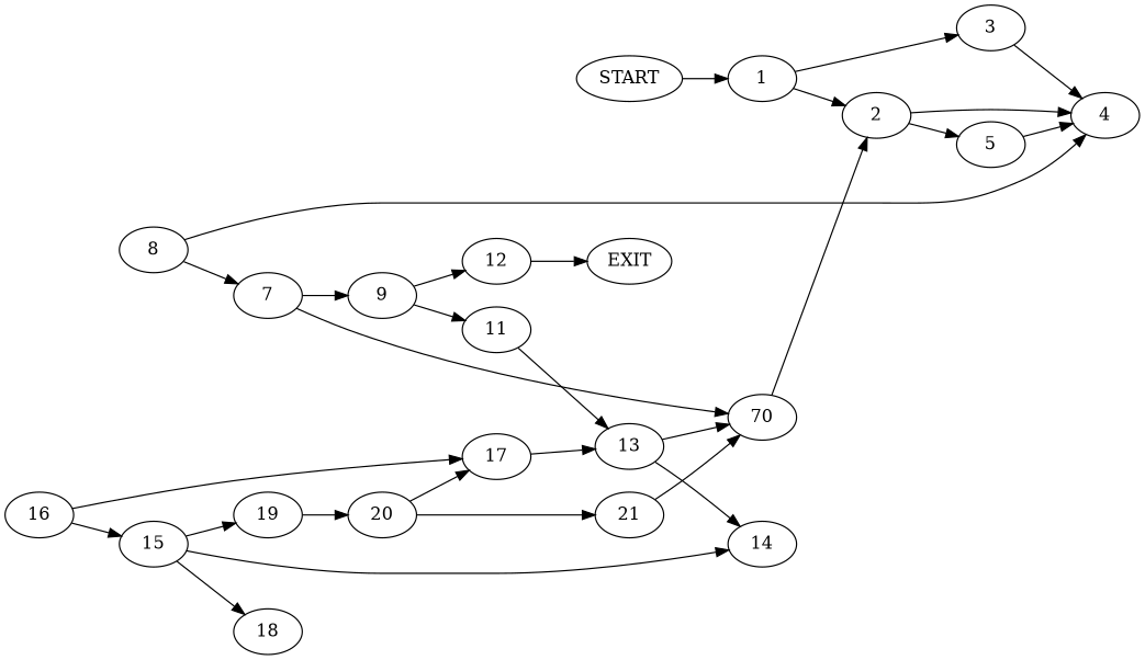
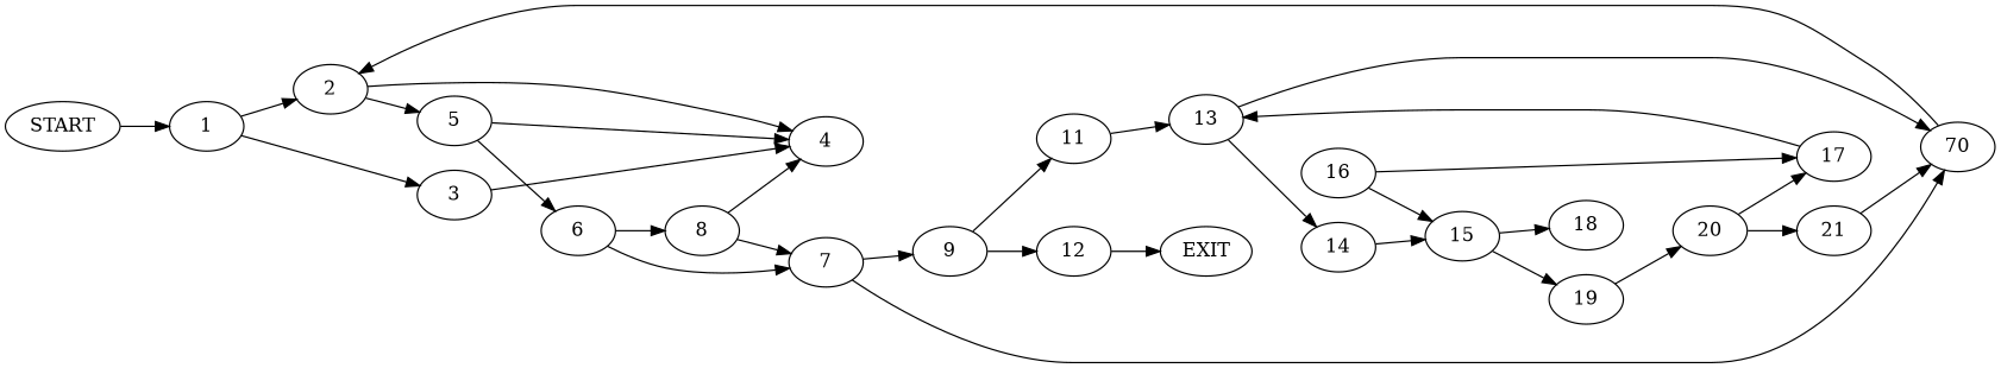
  digraph {
    rankdir=LR
    n1 [label=START]
    1
    2
    3
    n5 [label=EXIT]
    4
    5
+   6
    7
    8
    9
    n12 [label=70]
    11
    12
    13
    14
    15
    18
    19
    16
    17
    20
    21
    n1 -> 1
    1 -> 2
    1 -> 3
    2 -> 4
    2 -> 5
    3 -> 4
    5 -> 4
+   5 -> 6
+   6 -> 7
+   6 -> 8
    7 -> 9
    7 -> n12
    8 -> 4
    8 -> 7
    9 -> 11
    9 -> 12
    n12 -> 2
    11 -> 13
    12 -> n5
    13 -> n12
    13 -> 14
-   15 -> 14
+   14 -> 15
    15 -> 18
    15 -> 19
    19 -> 20
    16 -> 15
    16 -> 17
    17 -> 13
    20 -> 17
    20 -> 21
    21 -> n12
  }
